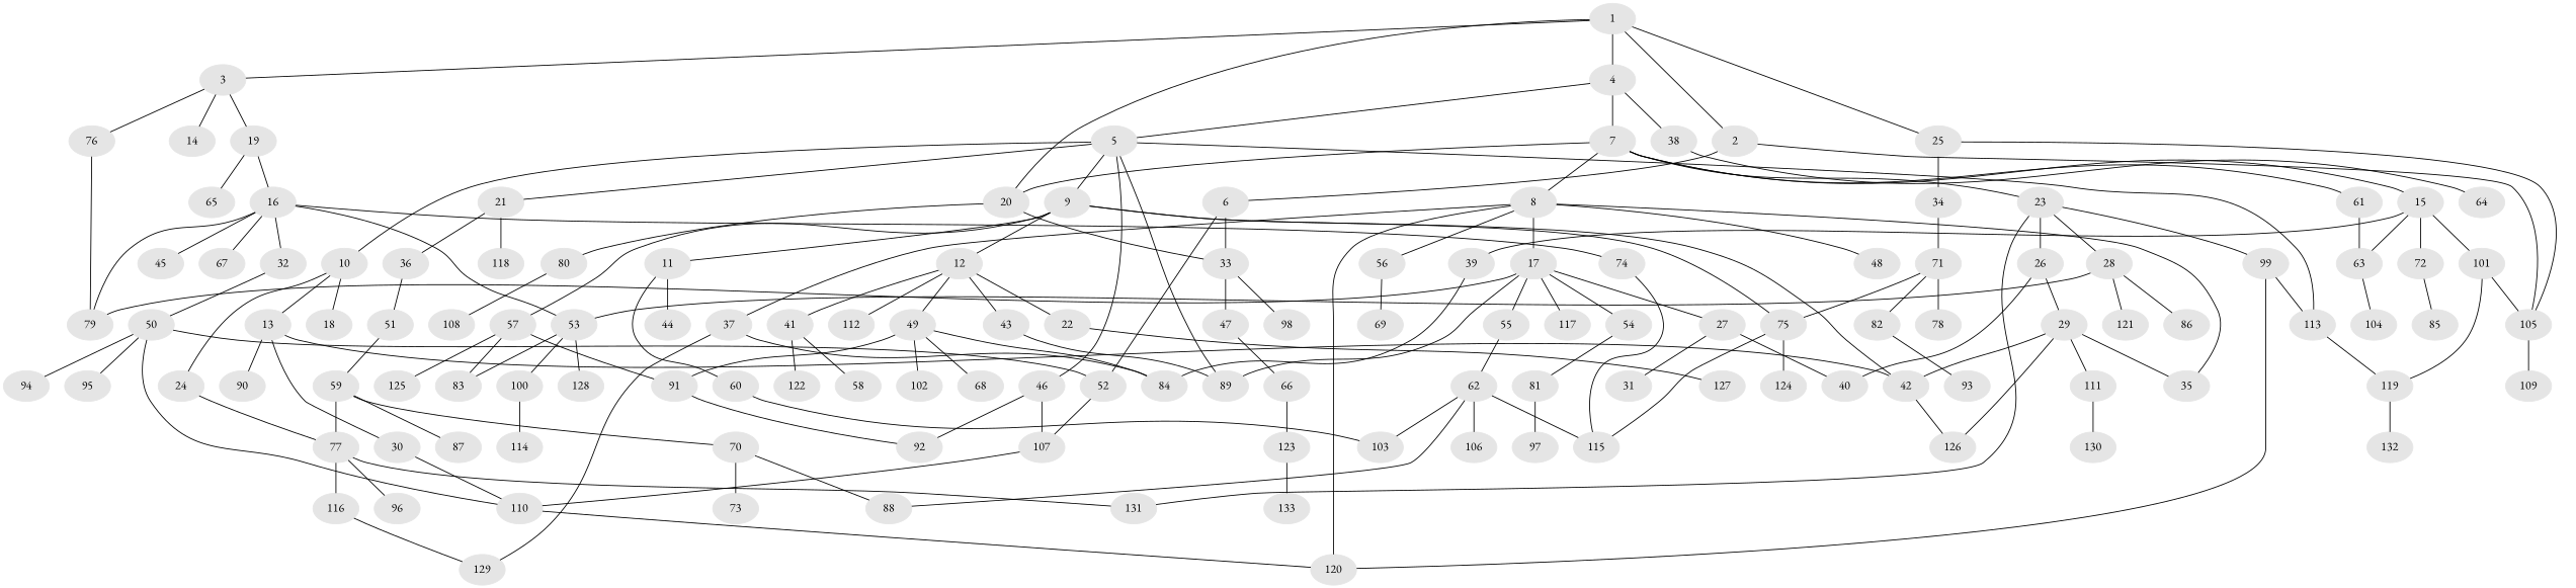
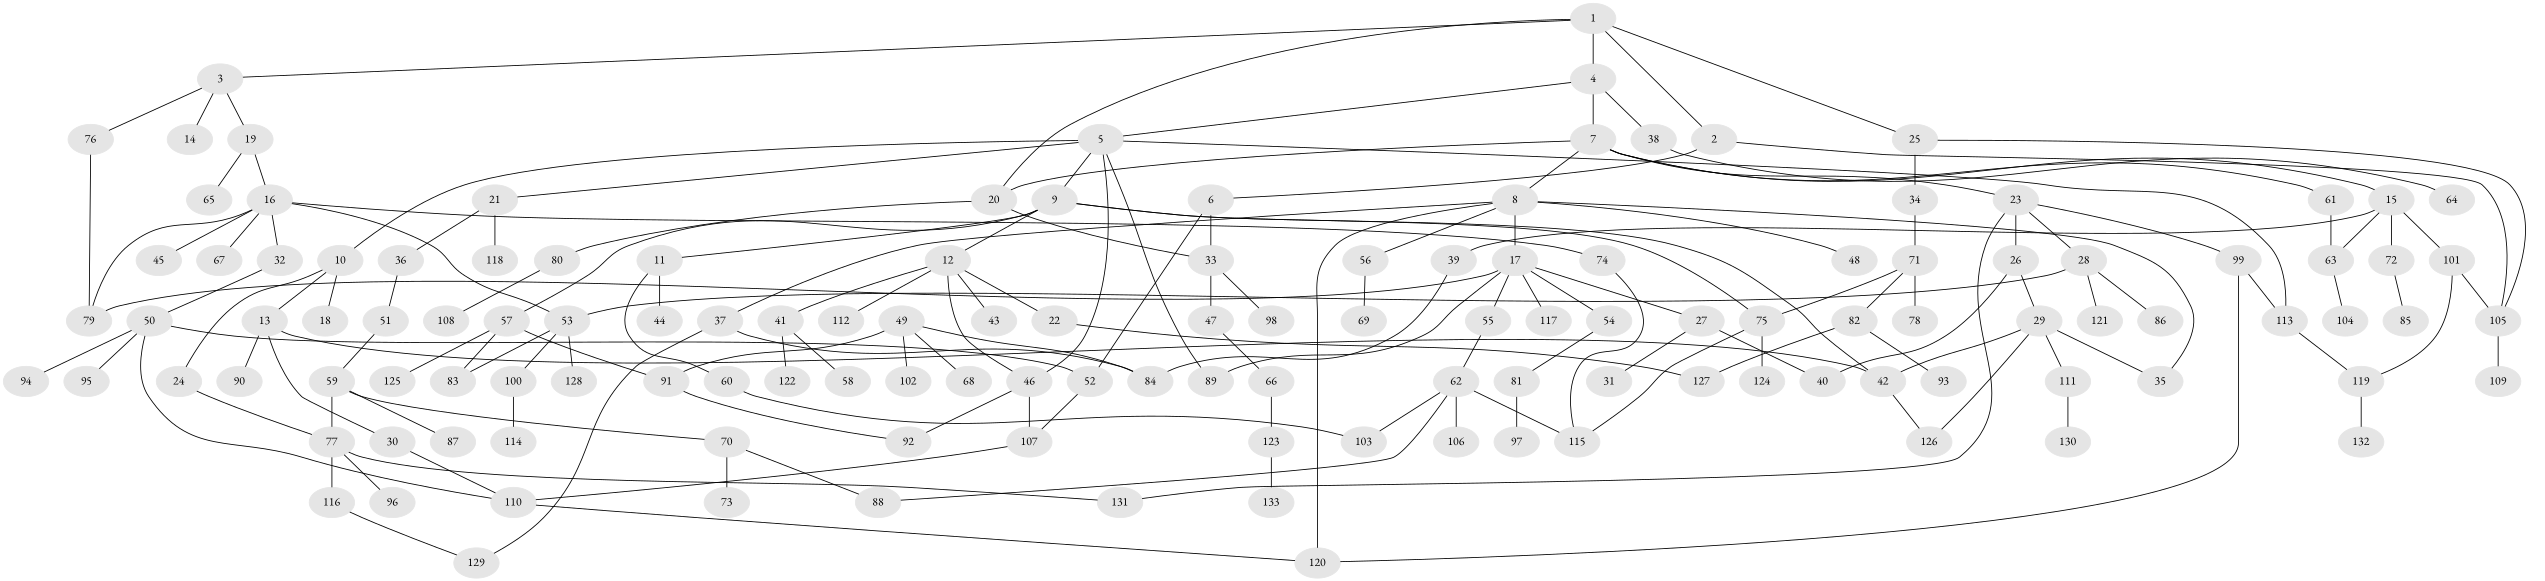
  graph {
    fontname="EB Garamond"
    node [color=gray90 fontname="EB Garamond" style=filled]
    edge [fontname="EB Garamond"]
    1
    2
    3
    4
    20
    25
    6
    105
    14
    19
    76
    5
    7
    38
    33
    80
    34
    52
    109
    16
    65
    79
    9
    10
    21
    46
    89
    113
    8
    15
    23
    61
    64
    11
    12
    42
    57
    75
    13
    18
    24
    36
    118
    92
    107
    119
    47
    98
    17
    35
    37
    48
    56
    120
    39
    63
    72
    101
    26
    28
    99
    131
    27
    54
    55
    117
    84
    129
    69
    44
    60
    22
    41
    43
    49
    112
    126
    91
    83
    125
    115
    124
    30
    90
    77
    103
    127
    58
    122
    68
    102
    110
    32
    45
    53
    67
    74
    104
    85
    50
    100
    128
    40
    31
    81
    62
    108
    51
    29
    86
    121
    96
    116
    71
    111
    130
    94
    95
    66
    78
    82
    59
    123
    70
    87
    114
    97
    88
    106
    73
    133
    93
    132
    1 -- 2
    1 -- 3
    1 -- 4
    1 -- 20
    1 -- 25
    2 -- 6
    2 -- 105
    3 -- 14
    3 -- 19
    3 -- 76
    4 -- 5
    4 -- 7
    4 -- 38
    20 -- 33
    20 -- 80
    25 -- 105
    25 -- 34
    6 -- 33
    6 -- 52
    105 -- 109
    19 -- 16
    19 -- 65
    76 -- 79
    5 -- 9
    5 -- 10
    5 -- 21
    5 -- 46
    5 -- 89
    5 -- 113
    7 -- 20
    7 -- 8
    7 -- 15
    7 -- 23
    7 -- 61
    38 -- 64
    33 -- 47
    33 -- 98
    80 -- 108
    34 -- 71
    52 -- 107
    16 -- 79
    16 -- 32
    16 -- 45
    16 -- 53
    16 -- 67
    16 -- 74
    9 -- 11
    9 -- 12
    9 -- 42
    9 -- 57
    9 -- 75
    10 -- 13
    10 -- 18
    10 -- 24
    21 -- 36
    21 -- 118
    46 -- 92
    46 -- 107
    113 -- 119
    8 -- 17
    8 -- 35
    8 -- 37
    8 -- 48
    8 -- 56
    8 -- 120
    15 -- 39
    15 -- 63
    15 -- 72
    15 -- 101
    23 -- 26
    23 -- 28
    23 -- 99
    23 -- 131
    61 -- 63
    11 -- 44
    11 -- 60
    12 -- 22
    12 -- 41
    12 -- 43
-   12 -- 49
+   12 -- 46
    12 -- 112
    42 -- 126
    57 -- 91
    57 -- 83
    57 -- 125
    75 -- 115
    75 -- 124
    13 -- 42
    13 -- 30
    13 -- 90
    24 -- 77
    36 -- 51
    107 -- 110
    119 -- 132
    47 -- 66
    17 -- 79
    17 -- 89
    17 -- 27
    17 -- 54
    17 -- 55
    17 -- 117
    37 -- 84
    37 -- 129
    56 -- 69
    39 -- 84
    63 -- 104
    72 -- 85
    101 -- 105
    101 -- 119
    26 -- 40
    26 -- 29
    28 -- 53
    28 -- 86
    28 -- 121
    99 -- 113
    99 -- 120
    27 -- 40
    27 -- 31
    54 -- 81
    55 -- 62
    60 -- 103
    22 -- 127
    41 -- 58
    41 -- 122
-   43 -- 89
    49 -- 84
    49 -- 91
    49 -- 68
    49 -- 102
    91 -- 92
    30 -- 110
    77 -- 131
    77 -- 96
    77 -- 116
    110 -- 120
    32 -- 50
    53 -- 83
    53 -- 100
    53 -- 128
    74 -- 115
    50 -- 52
    50 -- 110
    50 -- 94
    50 -- 95
    100 -- 114
    81 -- 97
    62 -- 115
    62 -- 103
    62 -- 88
    62 -- 106
    51 -- 59
    29 -- 42
    29 -- 35
    29 -- 126
    29 -- 111
    116 -- 129
    71 -- 75
    71 -- 78
    71 -- 82
    111 -- 130
    66 -- 123
+   82 -- 127
    82 -- 93
    59 -- 77
    59 -- 70
    59 -- 87
    123 -- 133
    70 -- 88
    70 -- 73
  }
